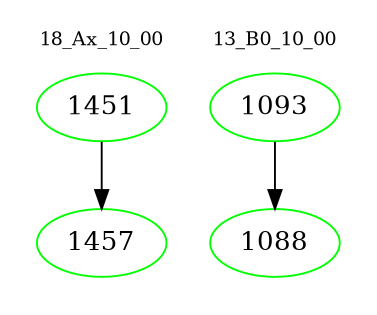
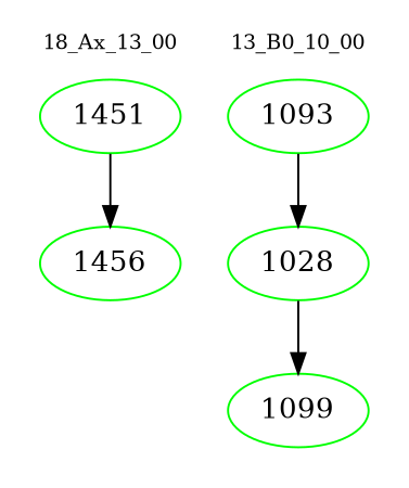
  digraph {
    node [color=green]
    edge [color=black]
    n1 [label=1451]
-   n2 [label=1457]
-   n3 [label=1088]
+   n2 [label=1456]
+   n3 [label=1028]
+   n4 [label=1099]
    n5 [label=1093]
    subgraph cluster_1 {
      color=white
      fontsize=10
-     label="18_Ax_10_00"
+     label="18_Ax_13_00"
      n1
      n2
    }
    subgraph cluster_2 {
      color=white
      fontsize=10
      label="13_B0_10_00"
      n3
+     n4
      n5
    }
    n1 -> n2
+   n3 -> n4
    n5 -> n3
  }
